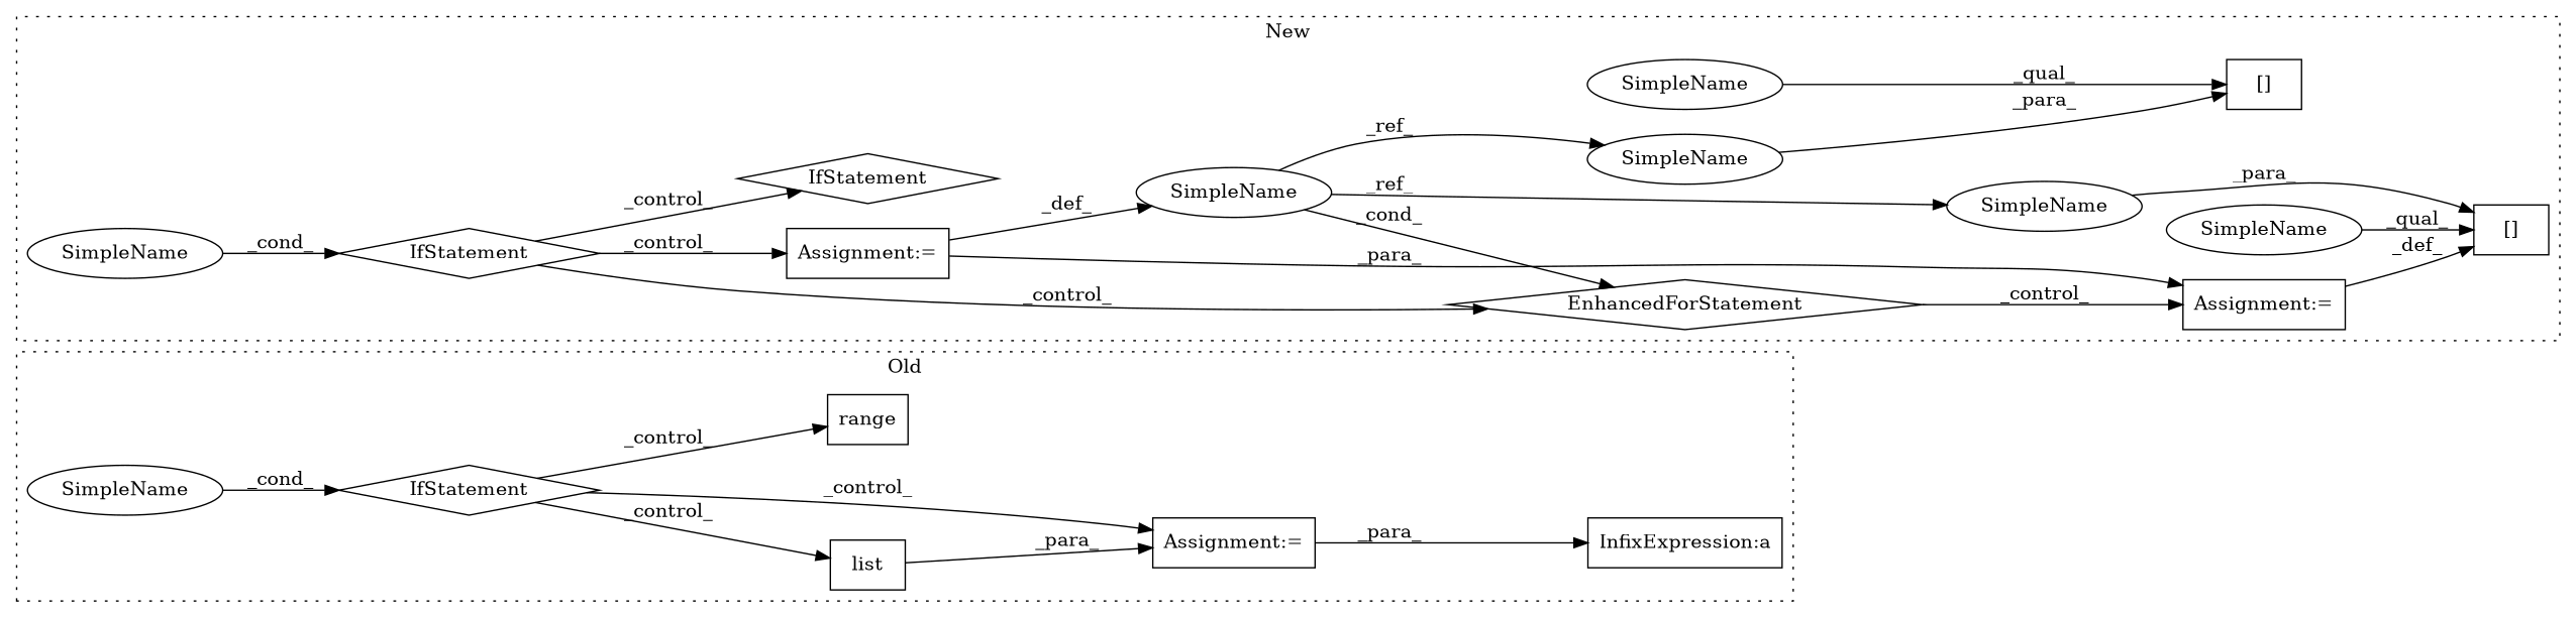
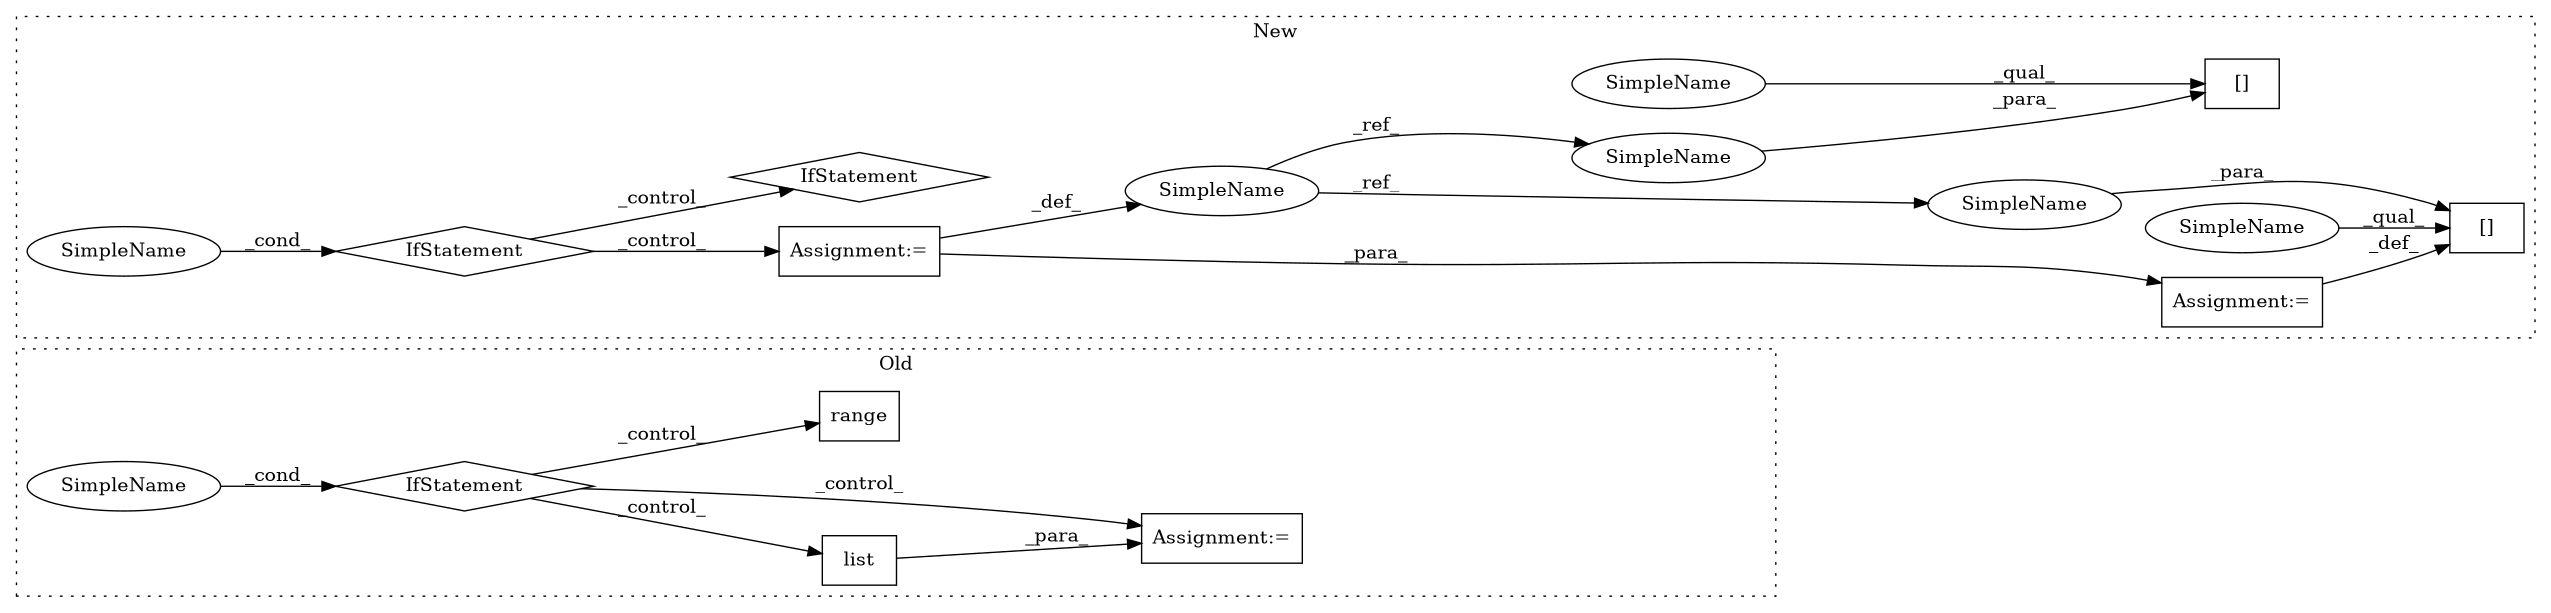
  digraph {
    rankdir=LR
    node [a=42 l="6,1" shape=box]
    n1 [a=32 l="5,1" label=list s="9714,9741"]
    n2 [a=7 l=1 label="Assignment:=" s=9713]
    n3 [label=SimpleName shape=ellipse l=""]
    n4 [a=25 l="4,2" label=IfStatement s="9674,9695" shape=diamond]
    n5 [a=32 label=range s="9719,9740"]
-   n6 [a=27 l=3 label="InfixExpression:a" s=9890]
-   n7 [a=70 l="57,2" label=EnhancedForStatement s="11648,11727" shape=diamond]
    n8 [a=7 l="57,2" label="Assignment:=" s="11648,11727"]
    n9 [a=7 l=1 label="Assignment:=" s=11753]
    n10 [l=7 label=SimpleName s=11709 shape=ellipse]
    n11 [a=2 label="[]" s="11776,11789"]
    n12 [a=25 l="4,2" label=IfStatement s="11428,11449" shape=diamond]
    n13 [a=2 label="[]" s="11739,11752"]
    n14 [a=25 l=10 label=IfStatement s=11585 shape=diamond]
    n15 [label=SimpleName shape=ellipse l=""]
    n16 [l=5 label=SimpleName s=11739 shape=ellipse]
    n17 [l=5 label=SimpleName s=11776 shape=ellipse]
    n18 [l=7 label=SimpleName s=11745 shape=ellipse]
    n19 [l=7 label=SimpleName s=11782 shape=ellipse]
    subgraph cluster_1 {
      label=Old
      style=dotted
      n1
      n2
      n3
      n4
      n5
-     n6
    }
    subgraph cluster_2 {
      label=New
      style=dotted
-     n7
      n8
      n9
      n10
      n11
      n12
      n13
      n14
      n15
      n16
      n17
      n18
      n19
    }
    n1 -> n2 [label=_para_]
-   n2 -> n6 [label=_para_]
    n3 -> n4 [label=_cond_]
    n4 -> n1 [label=_control_]
    n4 -> n2 [label=_control_]
    n4 -> n5 [label=_control_]
-   n7 -> n9 [label=_control_]
    n8 -> n9 [label=_para_]
    n8 -> n10 [label=_def_]
    n9 -> n13 [label=_def_]
-   n10 -> n7 [label=_cond_]
    n10 -> n18 [label=_ref_]
    n10 -> n19 [label=_ref_]
-   n12 -> n7 [label=_control_]
    n12 -> n8 [label=_control_]
    n12 -> n14 [label=_control_]
    n15 -> n12 [label=_cond_]
    n16 -> n13 [label=_qual_]
    n17 -> n11 [label=_qual_]
    n18 -> n13 [label=_para_]
    n19 -> n11 [label=_para_]
  }
